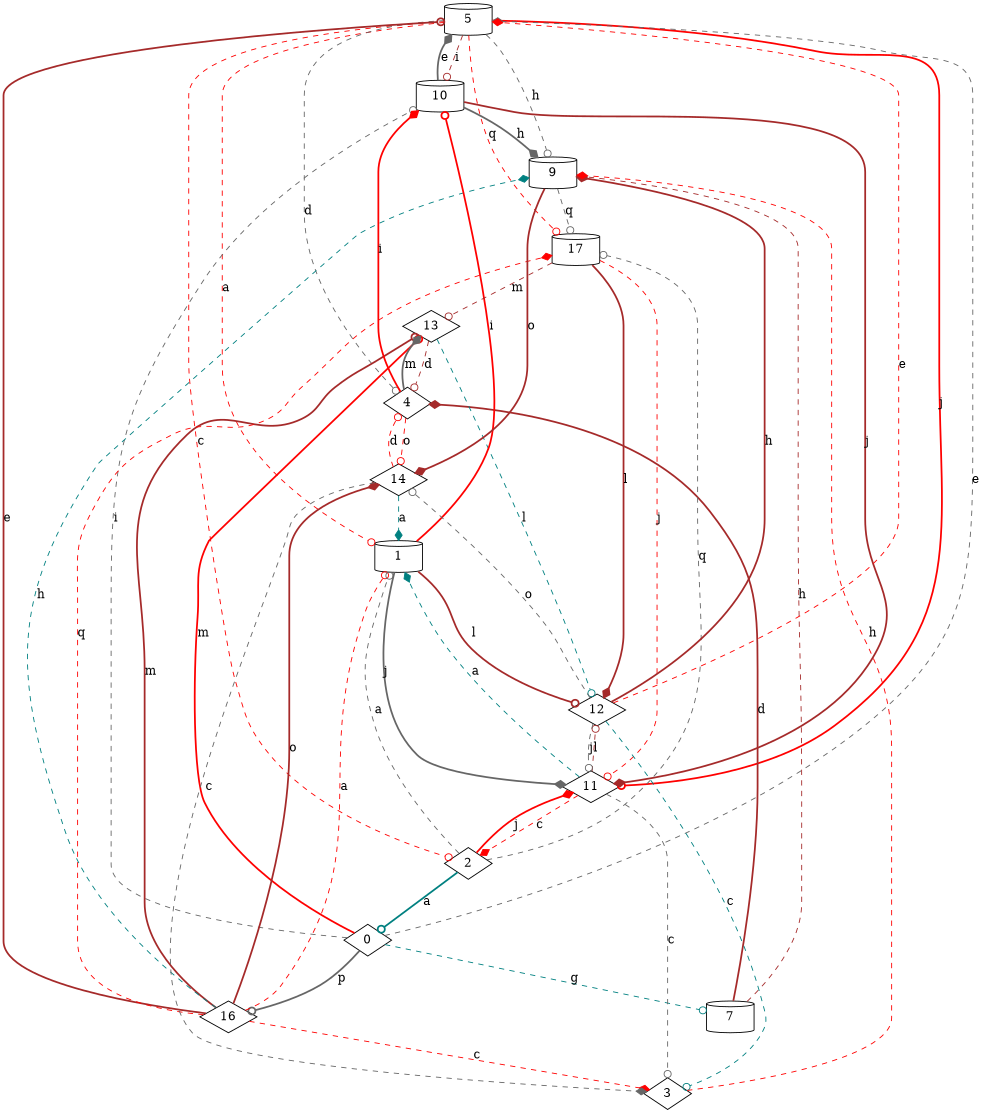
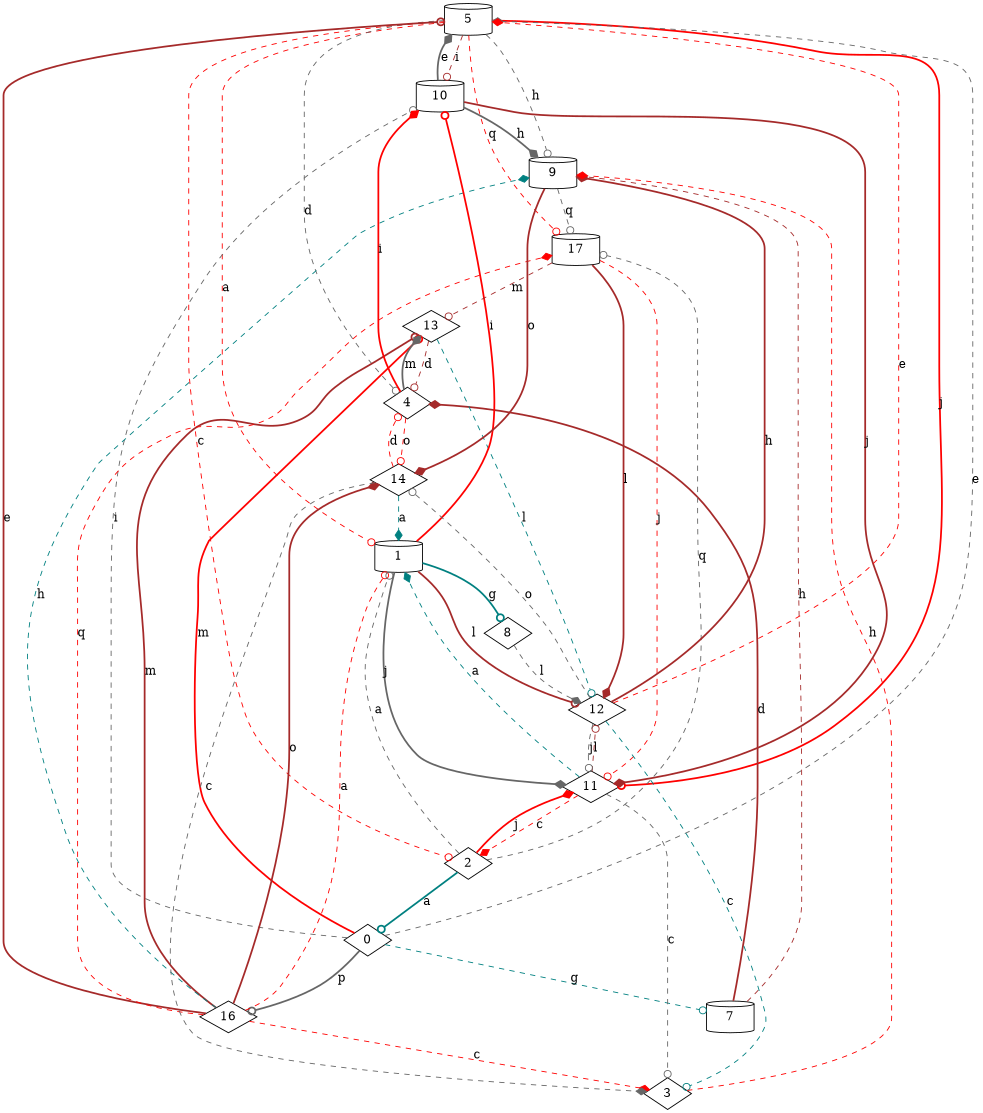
  strict digraph {
    node [shape=diamond]
    edge [arrowhead=odot color=red style=dashed]
    5 [shape=cylinder]
    0
    7 [shape=cylinder]
    10 [shape=cylinder]
    13
    16
    1 [shape=cylinder]
    11
    2
    17 [shape=cylinder]
    9 [shape=cylinder]
    4
    12
    3
    14
+   8
    5 -> 10 [color=brown label=i]
    5 -> 1 [label=a]
    5 -> 11 [label=j style=bold]
    5 -> 2 [label=c]
    5 -> 17 [label=q]
    5 -> 9 [color=gray40 label=h]
    5 -> 4 [color=gray40 label=d]
    0 -> 5 [arrowhead=diamond color=gray40 label=e]
    0 -> 7 [color=teal label=g]
    0 -> 10 [color=gray40 label=i]
    0 -> 13 [label=m style=bold]
    0 -> 16 [color=gray40 label=p style=bold]
    7 -> 9 [arrowhead=diamond color=brown label=h]
    7 -> 4 [arrowhead=diamond color=brown label=d style=bold]
    10 -> 5 [arrowhead=diamond color=gray40 label=e style=bold]
    10 -> 11 [arrowhead=diamond color=brown label=j style=bold]
    10 -> 9 [arrowhead=diamond color=gray40 label=h style=bold]
    13 -> 4 [color=brown label=d]
    13 -> 12 [color=teal label=l]
    16 -> 5 [color=brown label=e style=bold]
    16 -> 13 [color=brown label=m style=bold]
    16 -> 1 [label=a]
    16 -> 17 [arrowhead=diamond label=q]
    16 -> 9 [arrowhead=diamond color=teal label=h]
    16 -> 3 [arrowhead=diamond label=c]
    16 -> 14 [arrowhead=diamond color=brown label=o style=bold]
    1 -> 10 [label=i style=bold]
    1 -> 11 [arrowhead=diamond color=gray40 label=j style=bold]
    1 -> 12 [color=brown label=l style=bold]
+   1 -> 8 [color=teal label=g style=bold]
    11 -> 1 [arrowhead=diamond color=teal label=a]
    11 -> 2 [arrowhead=diamond label=c]
    11 -> 12 [color=brown label=l]
    11 -> 3 [color=gray40 label=c]
    2 -> 0 [color=teal label=a style=bold]
    2 -> 1 [color=gray40 label=a]
    2 -> 11 [arrowhead=diamond label=j style=bold]
    2 -> 17 [color=gray40 label=q]
    17 -> 13 [color=brown label=m]
    17 -> 11 [label=j]
    17 -> 12 [arrowhead=diamond color=brown label=l style=bold]
    9 -> 17 [color=gray40 label=q]
    9 -> 14 [arrowhead=diamond color=brown label=o style=bold]
    4 -> 10 [arrowhead=diamond label=i style=bold]
    4 -> 13 [arrowhead=diamond color=gray40 label=m style=bold]
    4 -> 14 [label=o]
    12 -> 5 [arrowhead=diamond label=e]
    12 -> 11 [color=gray40 label=j]
    12 -> 9 [arrowhead=diamond color=brown label=h style=bold]
    12 -> 3 [color=teal label=c]
    12 -> 14 [color=gray40 label=o]
    3 -> 9 [arrowhead=diamond label=h]
    14 -> 1 [arrowhead=diamond color=teal label=a]
    14 -> 4 [label=d]
    14 -> 3 [arrowhead=diamond color=gray40 label=c]
+   8 -> 12 [arrowhead=diamond color=gray40 label=l]
  }
